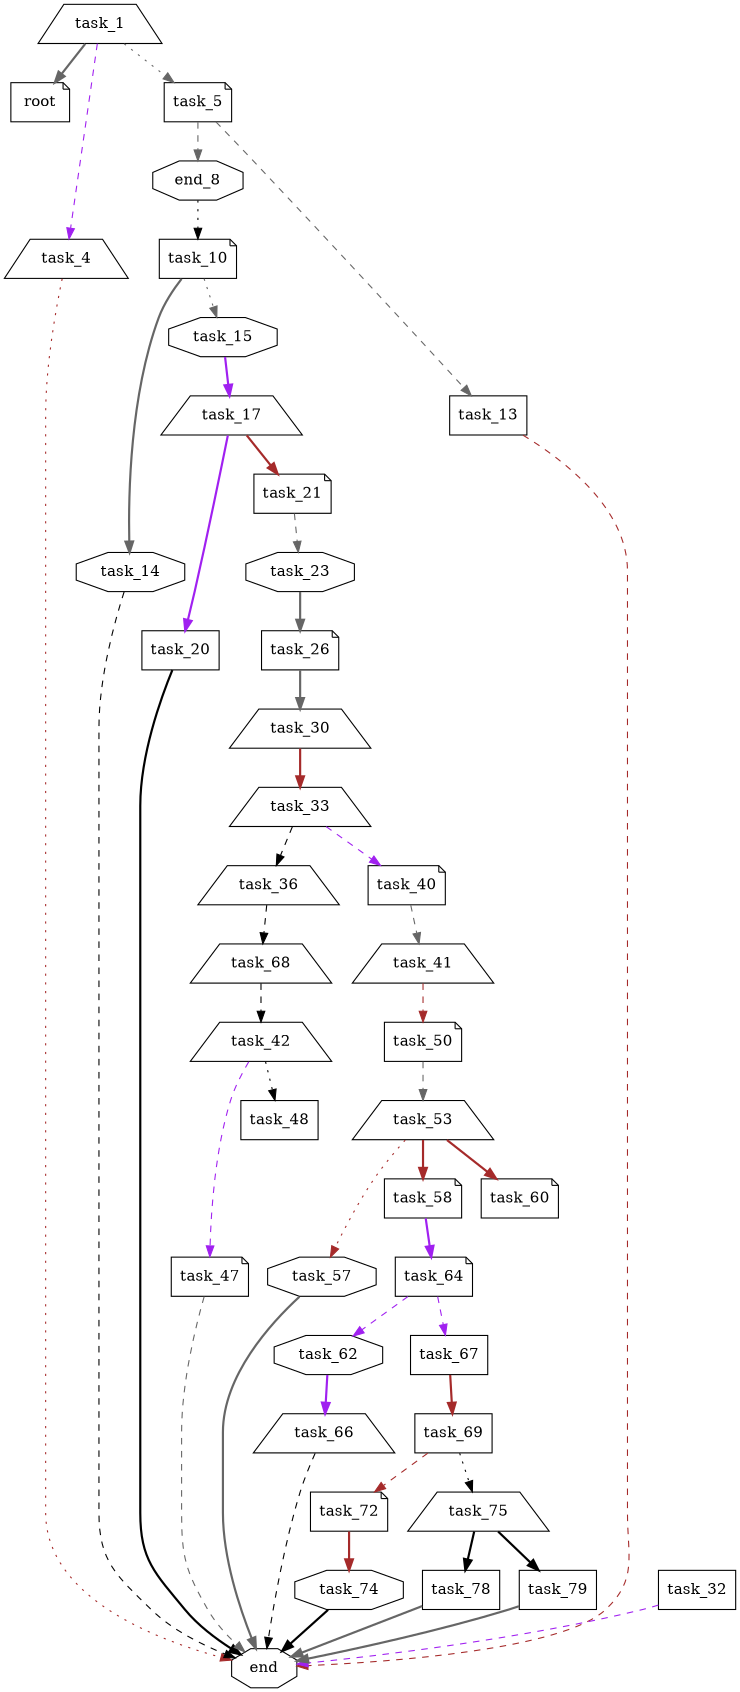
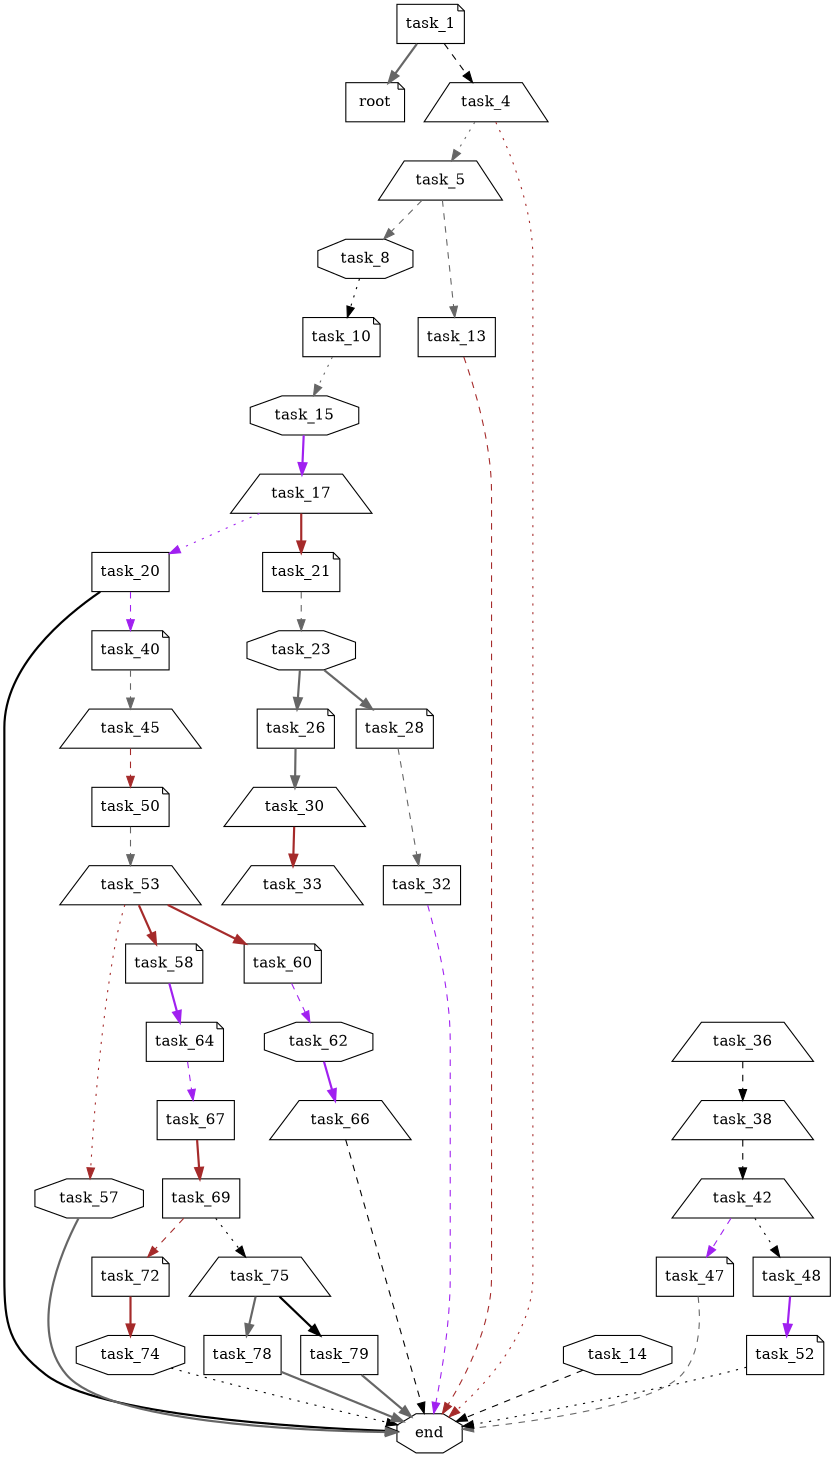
  digraph {
    node [shape=note]
    edge [color=gray40 style=bold]
-   task_1 [shape=trapezium]
+   task_1
    root
    task_4 [shape=trapezium]
-   task_5
+   task_5 [shape=trapezium]
    end [shape=octagon]
-   task_8 [shape=octagon label=end_8]
+   task_8 [shape=octagon]
    task_13 [shape=box]
    task_10
    task_14 [shape=octagon]
    task_15 [shape=octagon]
    task_17 [shape=trapezium]
    task_20 [shape=box]
    task_21
    task_23 [shape=octagon]
    task_26
+   task_28
    task_30 [shape=trapezium]
    task_32 [shape=box]
    task_33 [shape=trapezium]
    task_36 [shape=trapezium]
    task_40
-   task_38 [shape=trapezium label=task_68]
-   task_45 [shape=trapezium label=task_41]
+   task_38 [shape=trapezium]
+   task_45 [shape=trapezium]
    task_42 [shape=trapezium]
    task_47
    task_48 [shape=box]
    task_50
+   task_52
    task_53 [shape=trapezium]
    task_57 [shape=octagon]
    task_58
    task_60
    task_64
    task_62 [shape=octagon]
    task_67 [shape=box]
    task_66 [shape=trapezium]
    task_69 [shape=box]
    task_72
    task_75 [shape=trapezium]
    task_74 [shape=octagon]
    task_78 [shape=box]
    task_79 [shape=box]
    task_1 -> root
-   task_1 -> task_4 [color=purple style=dashed]
-   task_1 -> task_5 [style=dotted]
+   task_1 -> task_4 [color=black style=dashed]
+   task_4 -> task_5 [style=dotted]
    task_4 -> end [color=brown style=dotted]
    task_5 -> task_8 [style=dashed]
    task_5 -> task_13 [style=dashed]
    task_8 -> task_10 [color=black style=dotted]
    task_13 -> end [color=brown style=dashed]
-   task_10 -> task_14
    task_10 -> task_15 [style=dotted]
    task_14 -> end [color=black style=dashed]
    task_15 -> task_17 [color=purple]
-   task_17 -> task_20 [color=purple]
+   task_17 -> task_20 [color=purple style=dotted]
    task_17 -> task_21 [color=brown]
    task_20 -> end [color=black]
    task_21 -> task_23 [style=dashed]
    task_23 -> task_26
+   task_23 -> task_28
    task_26 -> task_30
+   task_28 -> task_32 [style=dashed]
    task_30 -> task_33 [color=brown]
    task_32 -> end [color=purple style=dashed]
-   task_33 -> task_36 [color=black style=dashed]
-   task_33 -> task_40 [color=purple style=dashed]
+   task_20 -> task_40 [color=purple style=dashed]
    task_36 -> task_38 [color=black style=dashed]
    task_40 -> task_45 [style=dashed]
    task_38 -> task_42 [color=black style=dashed]
    task_45 -> task_50 [color=brown style=dashed]
    task_42 -> task_47 [color=purple style=dashed]
    task_42 -> task_48 [color=black style=dotted]
    task_47 -> end [style=dashed]
+   task_48 -> task_52 [color=purple]
    task_50 -> task_53 [style=dashed]
+   task_52 -> end [color=black style=dotted]
    task_53 -> task_57 [color=brown style=dotted]
    task_53 -> task_58 [color=brown]
    task_53 -> task_60 [color=brown]
    task_57 -> end
    task_58 -> task_64 [color=purple]
-   task_64 -> task_62 [color=purple style=dashed]
+   task_60 -> task_62 [color=purple style=dashed]
    task_64 -> task_67 [color=purple style=dashed]
    task_62 -> task_66 [color=purple]
    task_67 -> task_69 [color=brown]
    task_66 -> end [color=black style=dashed]
    task_69 -> task_72 [color=brown style=dashed]
    task_69 -> task_75 [color=black style=dotted]
    task_72 -> task_74 [color=brown]
-   task_75 -> task_78 [color=black]
+   task_75 -> task_78
    task_75 -> task_79 [color=black]
-   task_74 -> end [color=black]
+   task_74 -> end [color=black style=dotted]
    task_78 -> end
    task_79 -> end
  }
